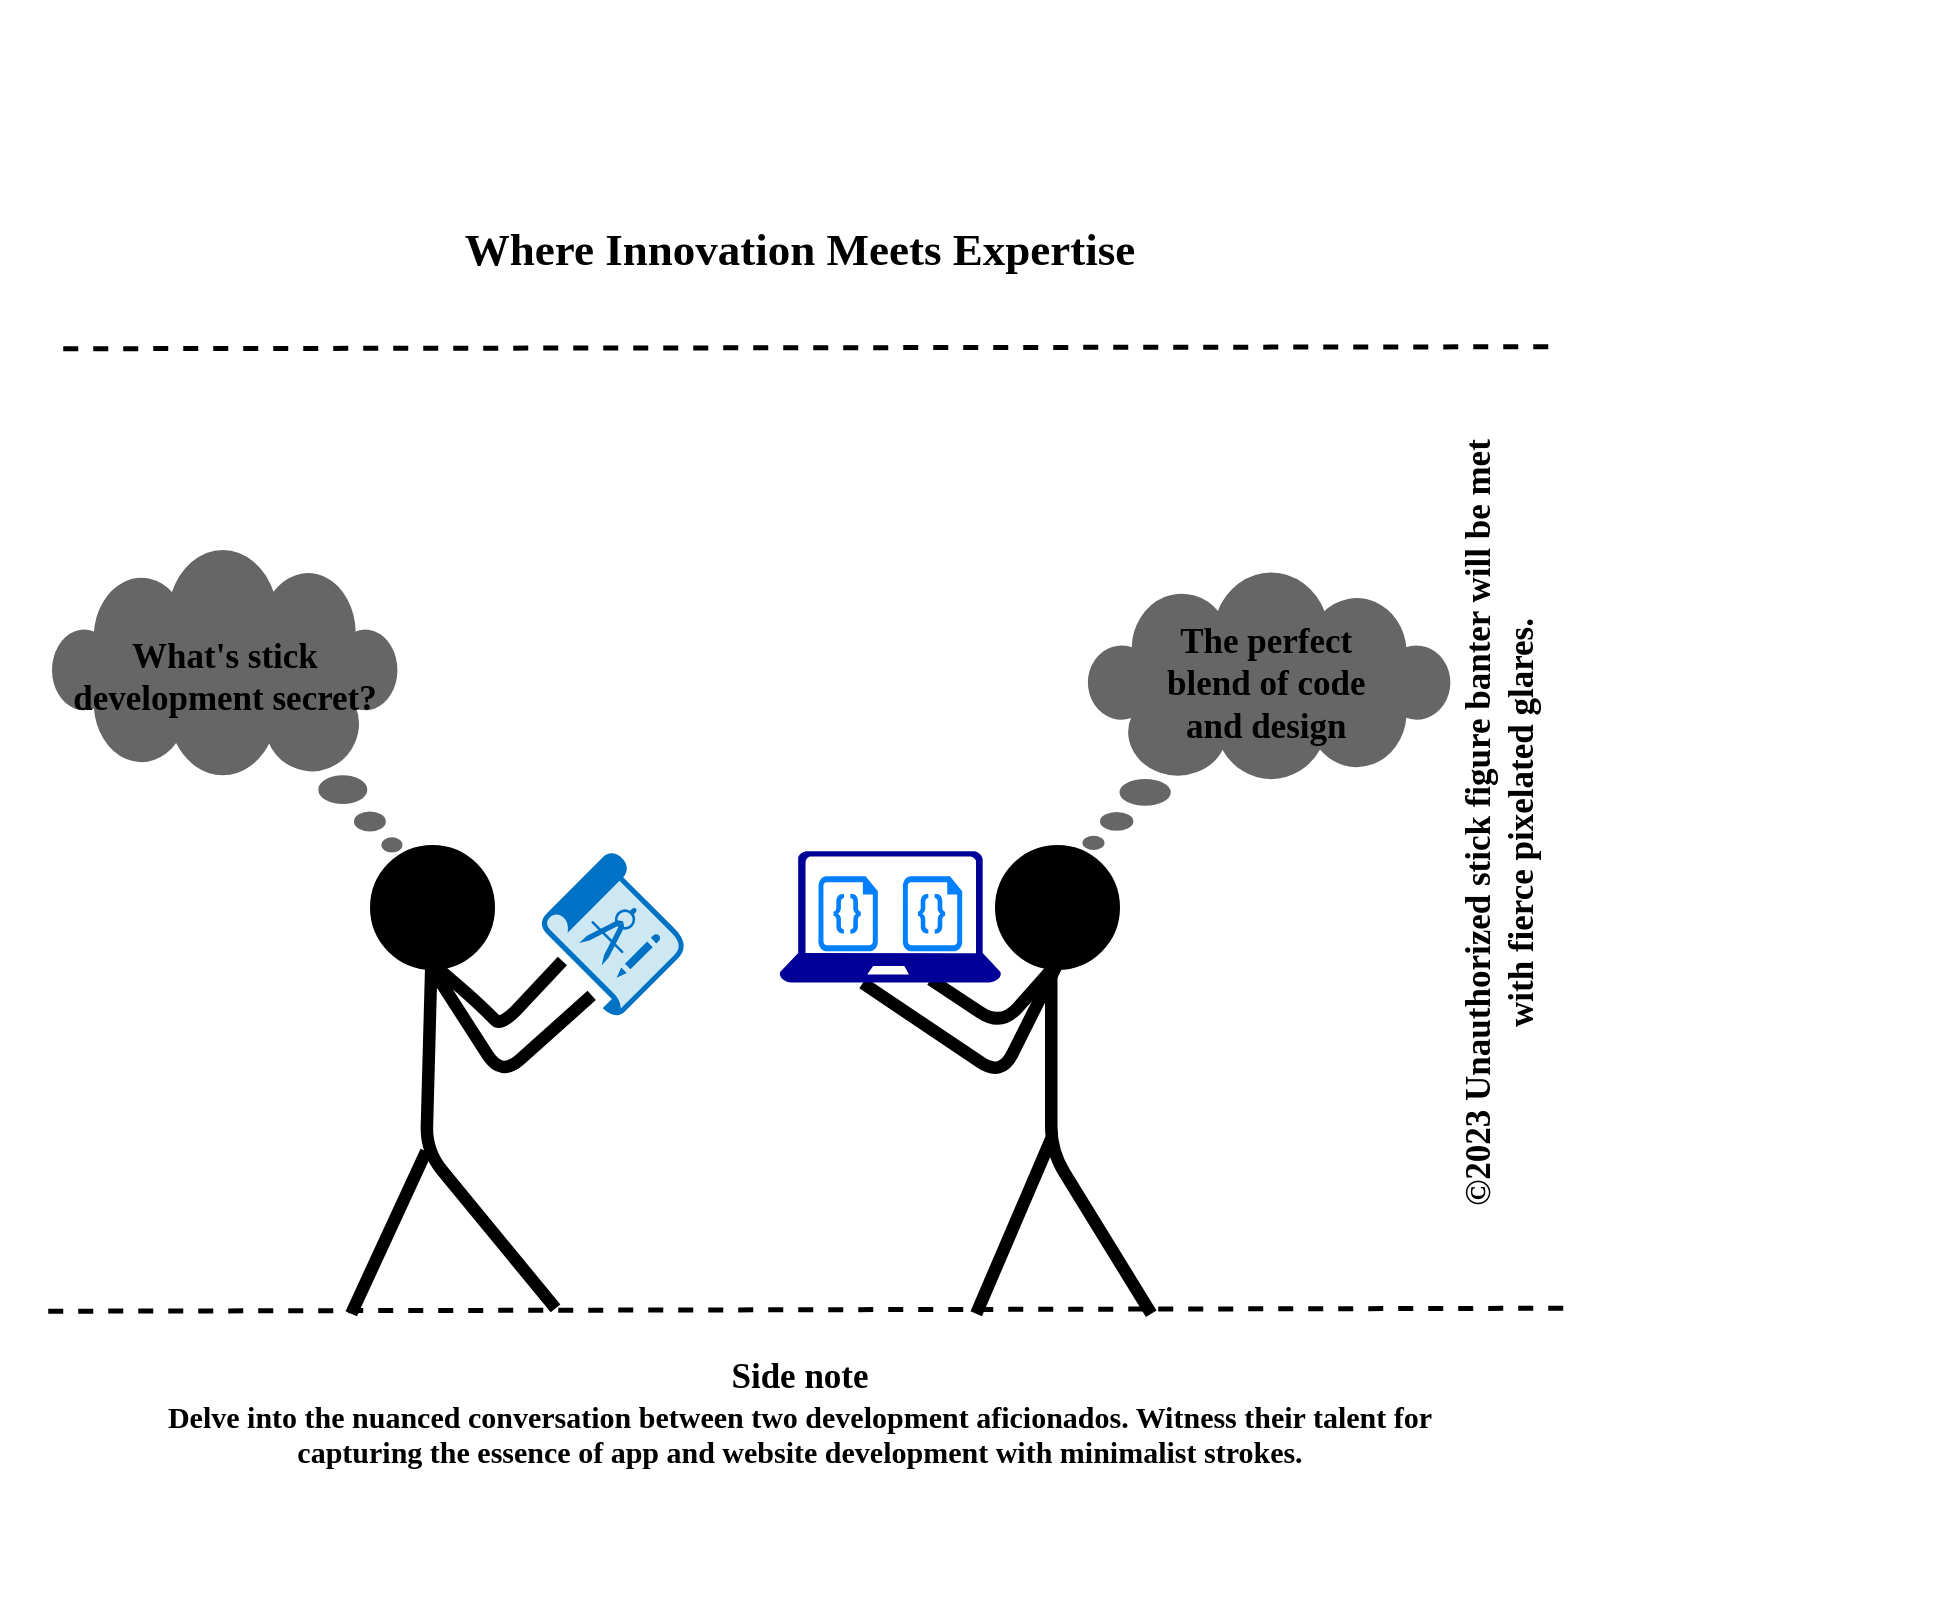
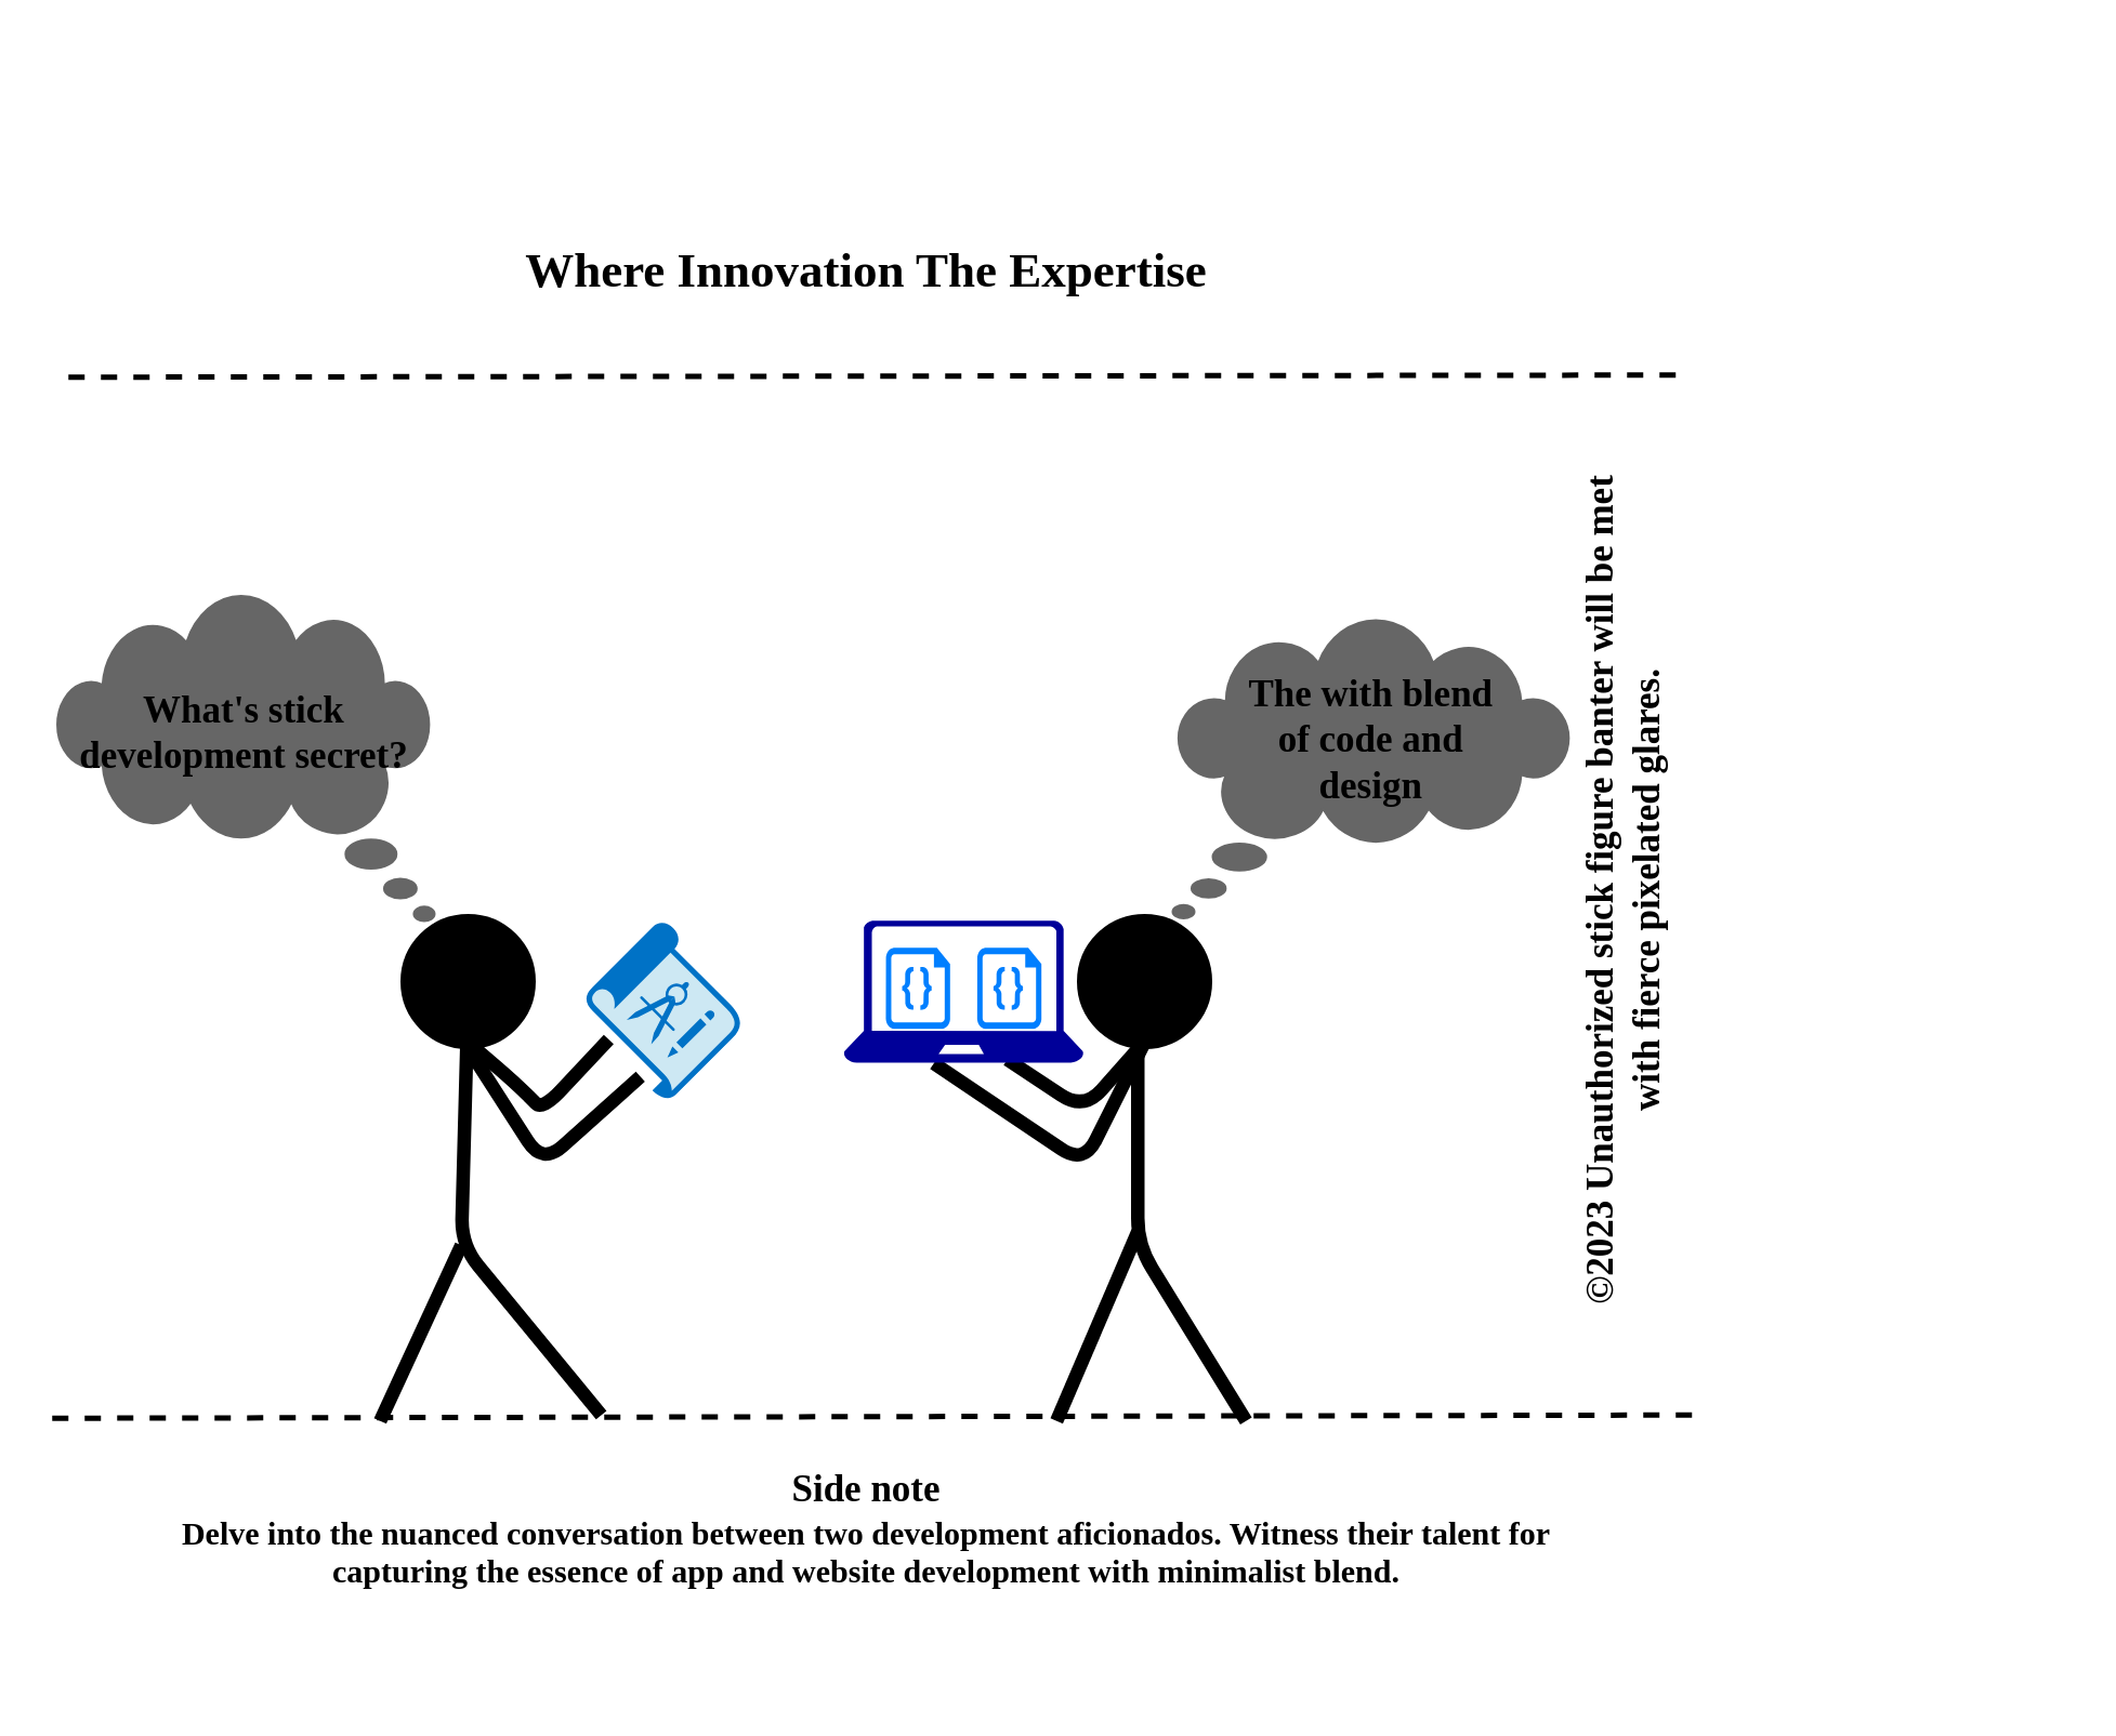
  <mxCell id="0" />
  <mxCell id="1" parent="0" />
  <mxCell id="2" value="" style="whiteSpace=wrap;html=1;aspect=fixed;strokeWidth=5;fontFamily=xkcd;fillColor=#FFFFFF;strokeColor=#FFFFFF;" parent="1" vertex="1"><mxGeometry x="20" y="20" width="600" height="600" as="geometry" /></mxCell>
- <mxCell id="3" value="&lt;font&gt;&lt;font style=&quot;font-size: 18px;&quot; color=&quot;#000000&quot;&gt;&lt;b style=&quot;&quot;&gt;Where Innovation Meets Expertise&lt;/b&gt;&lt;/font&gt;&lt;br&gt;&lt;/font&gt;" style="text;html=1;strokeColor=none;fillColor=none;align=center;verticalAlign=middle;whiteSpace=wrap;rounded=0;fontFamily=xkcd;" parent="1" vertex="1"><mxGeometry x="20" y="90" width="600" height="20" as="geometry" /></mxCell>
+ <mxCell id="3" value="&lt;font&gt;&lt;font style=&quot;font-size: 18px;&quot; color=&quot;#000000&quot;&gt;&lt;b style=&quot;&quot;&gt;Where Innovation The Expertise&lt;/b&gt;&lt;/font&gt;&lt;br&gt;&lt;/font&gt;" style="text;html=1;strokeColor=none;fillColor=none;align=center;verticalAlign=middle;whiteSpace=wrap;rounded=0;fontFamily=xkcd;" parent="1" vertex="1"><mxGeometry x="20" y="90" width="600" height="20" as="geometry" /></mxCell>
  <mxCell id="4" value="" style="endArrow=none;dashed=1;html=1;strokeWidth=2;strokeColor=#000000;exitX=0.998;exitY=0.197;exitDx=0;exitDy=0;exitPerimeter=0;" parent="1" source="2" edge="1"><mxGeometry width="50" height="50" relative="1" as="geometry"><mxPoint x="597.5" y="139" as="sourcePoint" /><mxPoint x="22.5" y="139" as="targetPoint" /></mxGeometry></mxCell>
  <mxCell id="5" value="" style="endArrow=none;dashed=1;html=1;strokeWidth=2;strokeColor=#000000;exitX=1.008;exitY=0.838;exitDx=0;exitDy=0;exitPerimeter=0;entryX=-0.005;entryY=0.84;entryDx=0;entryDy=0;entryPerimeter=0;" parent="1" source="2" target="2" edge="1"><mxGeometry width="50" height="50" relative="1" as="geometry"><mxPoint x="600" y="524" as="sourcePoint" /><mxPoint x="25" y="524" as="targetPoint" /></mxGeometry></mxCell>
- <mxCell id="6" value="&lt;font style=&quot;&quot;&gt;&lt;font color=&quot;#000000&quot; style=&quot;&quot;&gt;&lt;b style=&quot;font-size: 14px;&quot;&gt;Side note&lt;br&gt;&lt;/b&gt;&lt;b style=&quot;&quot;&gt;&lt;font style=&quot;font-size: 12px;&quot;&gt;Delve into the nuanced conversation between two development aficionados. Witness their talent for capturing the essence of app and website development with minimalist strokes.&lt;/font&gt;&lt;/b&gt;&lt;/font&gt;&lt;br&gt;&lt;/font&gt;" style="text;html=1;strokeColor=none;fillColor=none;align=center;verticalAlign=middle;whiteSpace=wrap;rounded=0;fontFamily=xkcd;" parent="1" vertex="1"><mxGeometry x="60" y="525" width="520" height="80" as="geometry" /></mxCell>
+ <mxCell id="6" value="&lt;font style=&quot;&quot;&gt;&lt;font color=&quot;#000000&quot; style=&quot;&quot;&gt;&lt;b style=&quot;font-size: 14px;&quot;&gt;Side note&lt;br&gt;&lt;/b&gt;&lt;b style=&quot;&quot;&gt;&lt;font style=&quot;font-size: 12px;&quot;&gt;Delve into the nuanced conversation between two development aficionados. Witness their talent for capturing the essence of app and website development with minimalist blend.&lt;/font&gt;&lt;/b&gt;&lt;/font&gt;&lt;br&gt;&lt;/font&gt;" style="text;html=1;strokeColor=none;fillColor=none;align=center;verticalAlign=middle;whiteSpace=wrap;rounded=0;fontFamily=xkcd;" parent="1" vertex="1"><mxGeometry x="60" y="525" width="520" height="80" as="geometry" /></mxCell>
  <mxCell id="7" style="edgeStyle=orthogonalEdgeStyle;rounded=0;orthogonalLoop=1;jettySize=auto;html=1;exitX=0.5;exitY=1;exitDx=0;exitDy=0;strokeWidth=2;" parent="1" edge="1"><mxGeometry relative="1" as="geometry"><mxPoint x="461" y="391" as="sourcePoint" /><mxPoint x="461" y="391" as="targetPoint" /></mxGeometry></mxCell>
  <mxCell id="8" value="&lt;font style=&quot;&quot;&gt;&lt;b&gt;&lt;font color=&quot;#000000&quot; style=&quot;font-size: 14px;&quot;&gt; ©2023 Unauthorized stick figure banter will be met with fierce pixelated glares.&lt;/font&gt;&lt;/b&gt;&lt;br&gt;&lt;/font&gt;" style="text;html=1;strokeColor=none;fillColor=none;align=center;verticalAlign=middle;whiteSpace=wrap;rounded=0;rotation=-90;fontFamily=xkcd;" parent="1" vertex="1"><mxGeometry x="440" y="319" width="320" height="20" as="geometry" /></mxCell>
  <mxCell id="9" value="" style="ellipse;whiteSpace=wrap;html=1;aspect=fixed;strokeColor=#000000;strokeWidth=5;fillColor=#000000;" parent="1" vertex="1"><mxGeometry x="150" y="340" width="45" height="45" as="geometry" /></mxCell>
  <mxCell id="10" value="" style="endArrow=none;html=1;strokeColor=#000000;strokeWidth=5;shadow=0;entryX=0.311;entryY=-0.027;entryDx=0;entryDy=0;entryPerimeter=0;" parent="1" source="9" target="6" edge="1"><mxGeometry width="50" height="50" relative="1" as="geometry"><mxPoint x="307" y="405" as="sourcePoint" /><mxPoint x="220" y="520" as="targetPoint" /><Array as="points"><mxPoint x="170" y="460" /></Array></mxGeometry></mxCell>
  <mxCell id="11" value="" style="endArrow=none;html=1;strokeColor=#000000;strokeWidth=5;" parent="1" edge="1"><mxGeometry width="50" height="50" relative="1" as="geometry"><mxPoint x="170" y="460" as="sourcePoint" /><mxPoint x="140" y="525" as="targetPoint" /></mxGeometry></mxCell>
  <mxCell id="12" value="" style="endArrow=none;html=1;strokeColor=#000000;strokeWidth=5;exitX=0.5;exitY=1;exitDx=0;exitDy=0;entryX=0.349;entryY=0.948;entryDx=0;entryDy=0;entryPerimeter=0;" parent="1" source="9" target="19" edge="1"><mxGeometry width="50" height="50" relative="1" as="geometry"><mxPoint x="210" y="390.5" as="sourcePoint" /><mxPoint x="240" y="350" as="targetPoint" /><Array as="points"><mxPoint x="190" y="400" /><mxPoint x="200" y="410" /></Array></mxGeometry></mxCell>
  <mxCell id="13" value="" style="endArrow=none;html=1;strokeColor=#000000;strokeWidth=5;exitX=0.71;exitY=0.979;exitDx=0;exitDy=0;exitPerimeter=0;" parent="1" source="19" edge="1"><mxGeometry width="50" height="50" relative="1" as="geometry"><mxPoint x="240" y="410" as="sourcePoint" /><mxPoint x="173" y="388" as="targetPoint" /><Array as="points"><mxPoint x="200" y="430" /></Array></mxGeometry></mxCell>
  <mxCell id="14" value="" style="endArrow=none;html=1;strokeColor=#000000;strokeWidth=5;exitX=0.682;exitY=0.978;exitDx=0;exitDy=0;exitPerimeter=0;" parent="1" source="22" edge="1"><mxGeometry width="50" height="50" relative="1" as="geometry"><mxPoint x="347.414" y="375" as="sourcePoint" /><mxPoint x="420" y="387.5" as="targetPoint" /><Array as="points"><mxPoint x="400" y="410" /></Array></mxGeometry></mxCell>
  <mxCell id="15" value="" style="endArrow=none;html=1;strokeColor=#000000;strokeWidth=5;" parent="1" edge="1"><mxGeometry width="50" height="50" relative="1" as="geometry"><mxPoint x="420" y="455" as="sourcePoint" /><mxPoint x="390" y="525" as="targetPoint" /></mxGeometry></mxCell>
  <mxCell id="16" value="" style="endArrow=none;html=1;strokeColor=#000000;strokeWidth=5;exitX=0.376;exitY=1.005;exitDx=0;exitDy=0;exitPerimeter=0;entryX=0.5;entryY=1;entryDx=0;entryDy=0;" parent="1" source="22" target="17" edge="1"><mxGeometry width="50" height="50" relative="1" as="geometry"><mxPoint x="310" y="380" as="sourcePoint" /><mxPoint x="420" y="390" as="targetPoint" /><Array as="points"><mxPoint x="400" y="430" /></Array></mxGeometry></mxCell>
  <mxCell id="17" value="" style="ellipse;whiteSpace=wrap;html=1;aspect=fixed;strokeColor=#000000;strokeWidth=5;fillColor=#000000;" parent="1" vertex="1"><mxGeometry x="400" y="340" width="45" height="45" as="geometry" /></mxCell>
  <mxCell id="18" value="" style="endArrow=none;html=1;strokeColor=#000000;strokeWidth=5;" parent="1" edge="1"><mxGeometry width="50" height="50" relative="1" as="geometry"><mxPoint x="420" y="380" as="sourcePoint" /><mxPoint x="460" y="525" as="targetPoint" /><Array as="points"><mxPoint x="420" y="460" /></Array></mxGeometry></mxCell>
  <mxCell id="19" value="" style="image;sketch=0;aspect=fixed;html=1;points=[];align=center;fontSize=12;image=img/lib/mscae/Blueprints.svg;rotation=45;" parent="1" vertex="1"><mxGeometry x="220" y="350" width="50" height="48" as="geometry" /></mxCell>
  <mxCell id="20" value="&lt;b&gt;&lt;font style=&quot;font-size: 14px;&quot; data-font-src=&quot;https://fonts.googleapis.com/css?family=Architects+Daughter&quot; face=&quot;Architects Daughter&quot;&gt;What's stick development secret?&lt;/font&gt;&lt;/b&gt;" style="whiteSpace=wrap;html=1;shape=mxgraph.basic.cloud_callout;flipH=1;fillColor=#666666;strokeColor=#666666;spacing=6;spacingBottom=18;spacingLeft=4;spacingRight=4;" parent="1" vertex="1"><mxGeometry x="20" y="220" width="140" height="120" as="geometry" /></mxCell>
- <mxCell id="21" value="&lt;font style=&quot;font-size: 14px;&quot; data-font-src=&quot;https://fonts.googleapis.com/css?family=Architects+Daughter&quot; face=&quot;Architects Daughter&quot;&gt;&lt;b&gt;The perfect blend of code and design&lt;/b&gt;&lt;/font&gt;" style="whiteSpace=wrap;html=1;shape=mxgraph.basic.cloud_callout;shadow=0;flipV=0;flipH=0;strokeColor=#666666;fillColor=#666666;spacingLeft=17;spacingRight=17;spacingBottom=21;spacing=6;" parent="1" vertex="1"><mxGeometry x="433" y="229" width="147" height="110" as="geometry" /></mxCell>
+ <mxCell id="21" value="&lt;font style=&quot;font-size: 14px;&quot; data-font-src=&quot;https://fonts.googleapis.com/css?family=Architects+Daughter&quot; face=&quot;Architects Daughter&quot;&gt;&lt;b&gt;The with blend of code and design&lt;/b&gt;&lt;/font&gt;" style="whiteSpace=wrap;html=1;shape=mxgraph.basic.cloud_callout;shadow=0;flipV=0;flipH=0;strokeColor=#666666;fillColor=#666666;spacingLeft=17;spacingRight=17;spacingBottom=21;spacing=6;" parent="1" vertex="1"><mxGeometry x="433" y="229" width="147" height="110" as="geometry" /></mxCell>
  <mxCell id="22" value="" style="verticalLabelPosition=bottom;html=1;verticalAlign=top;align=center;strokeColor=none;fillColor=#000099;shape=mxgraph.azure.laptop;pointerEvents=1;direction=east;rotation=0;flipV=0;" parent="1" vertex="1"><mxGeometry x="311.25" y="340" width="88.75" height="52.5" as="geometry" /></mxCell>
  <mxCell id="23" value="" style="group" parent="1" vertex="1" connectable="0"><mxGeometry x="326.88" y="350" width="57.5" height="30" as="geometry" /></mxCell>
  <mxCell id="24" value="" style="verticalLabelPosition=bottom;html=1;verticalAlign=top;align=center;strokeColor=none;fillColor=#007FFF;shape=mxgraph.azure.code_file;pointerEvents=1;" parent="23" vertex="1"><mxGeometry width="23.75" height="30" as="geometry" /></mxCell>
  <mxCell id="25" value="" style="verticalLabelPosition=bottom;html=1;verticalAlign=top;align=center;strokeColor=none;fillColor=#007FFF;shape=mxgraph.azure.code_file;pointerEvents=1;" parent="23" vertex="1"><mxGeometry x="33.75" width="23.75" height="30" as="geometry" /></mxCell>
